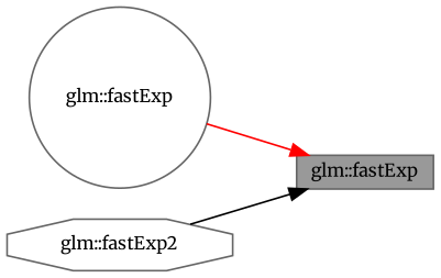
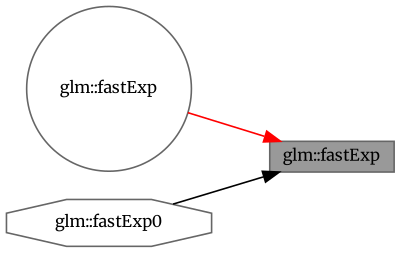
  digraph {
    rankdir=RL
    fontname=Merriweather
    node [color=grey40 fillcolor=white fontname=Merriweather fontsize=10 style=filled]
    edge [dir=back fontname=Merriweather fontsize=10 labelfontname=Helvetica labelfontsize=10 style=solid]
    n1 [color=gray40 fillcolor=grey60 fontcolor=black height=0.2 label="glm::fastExp" shape=box width=0.4]
    n2 [height=0.2 label="glm::fastExp" shape=circle width=0.4]
-   n3 [height=0.2 label="glm::fastExp2" shape=octagon width=0.4]
+   n3 [height=0.2 label="glm::fastExp0" shape=octagon width=0.4]
    n1 -> n2 [color=red]
    n1 -> n3 [color=black]
  }
